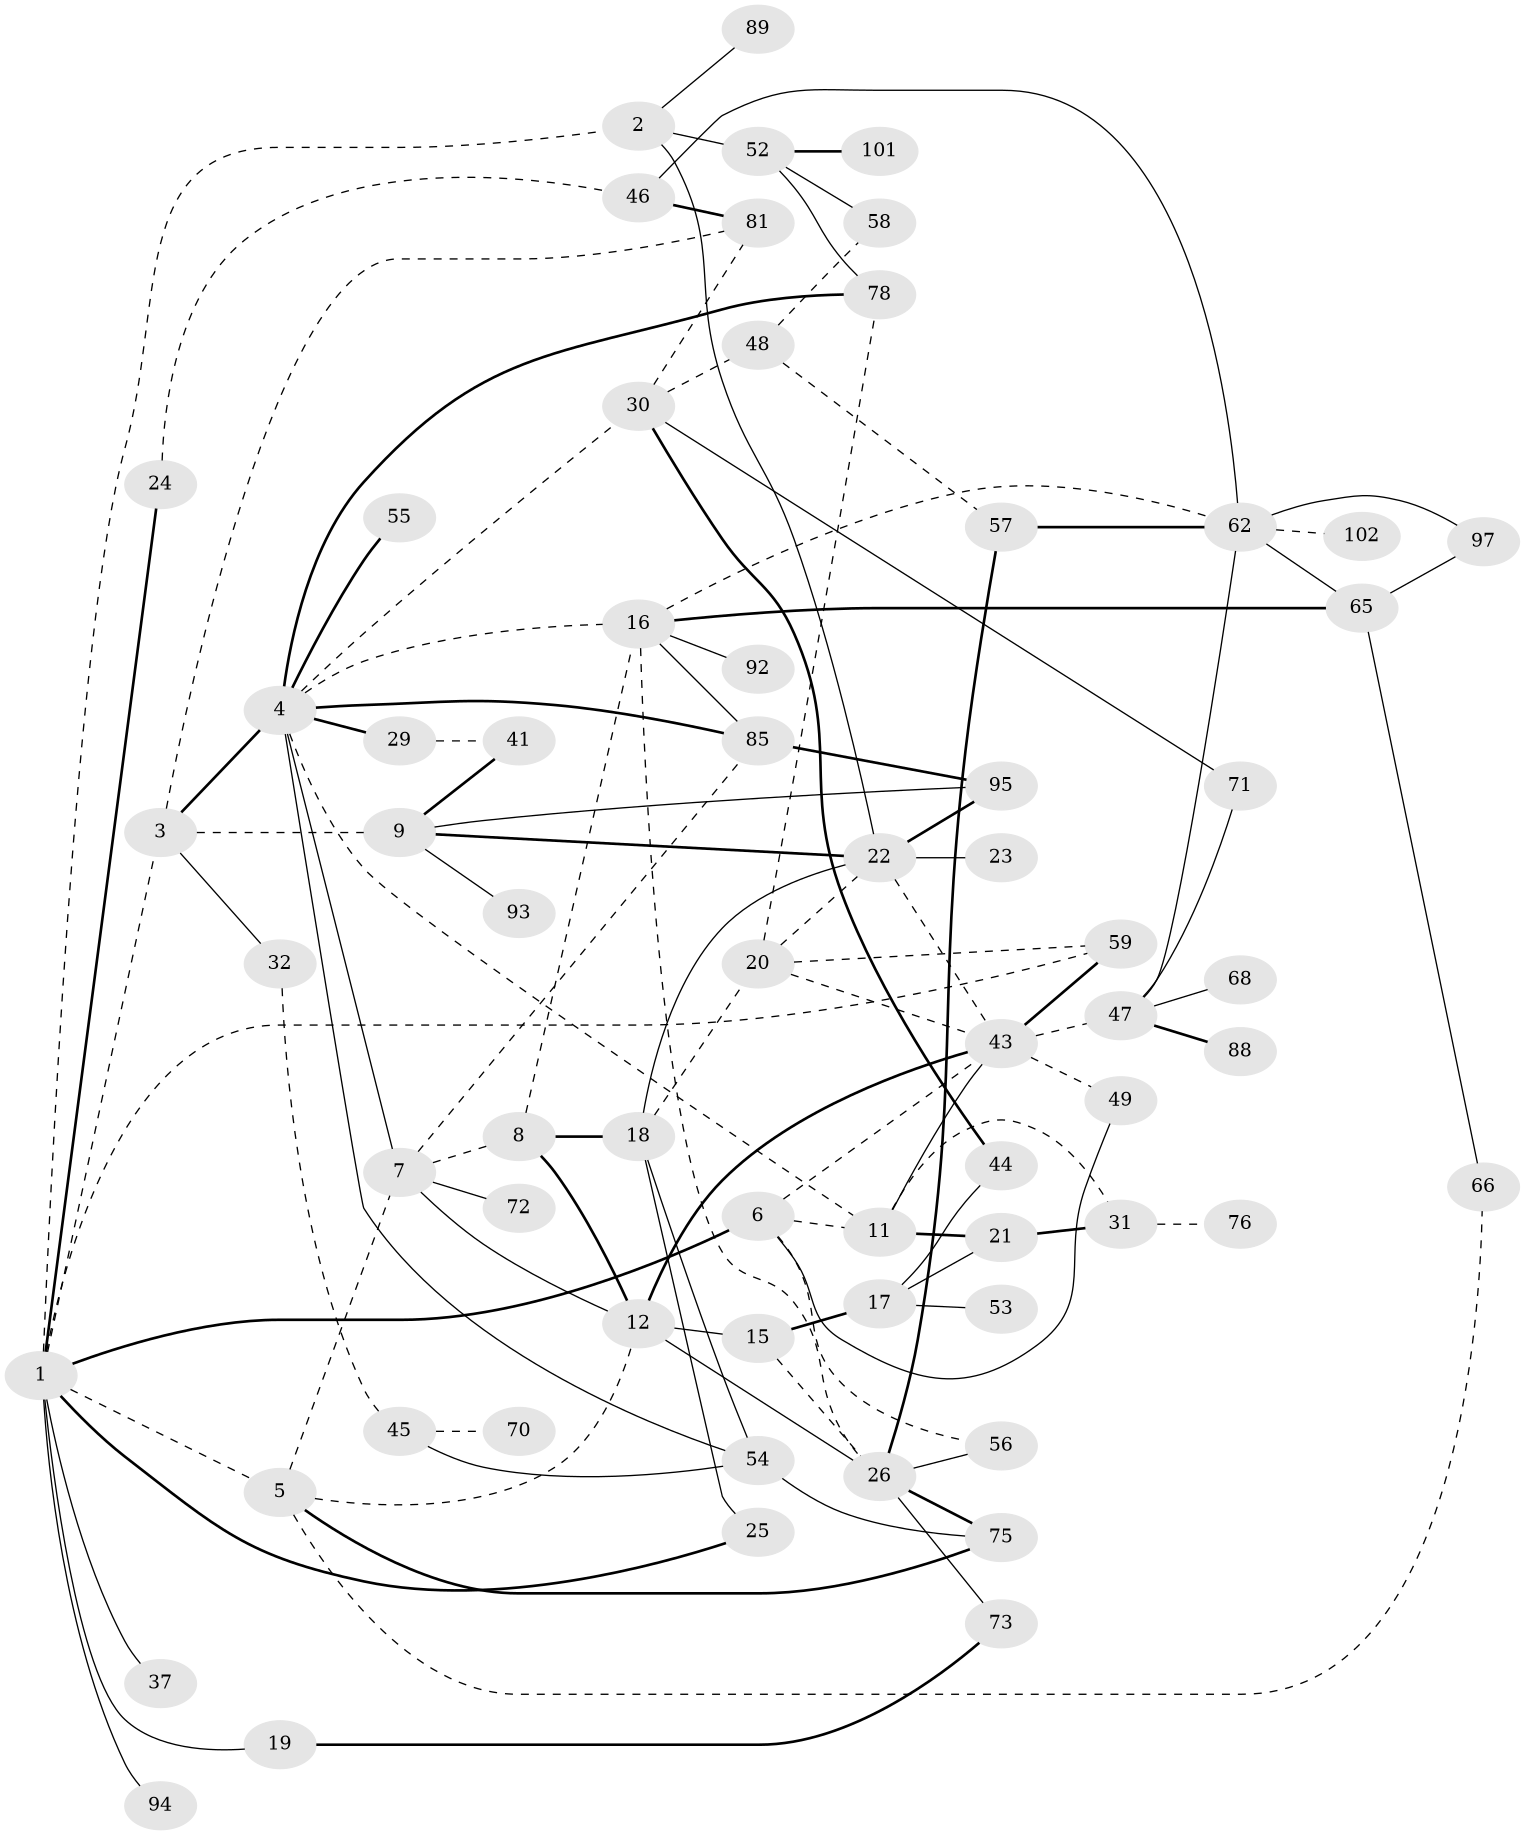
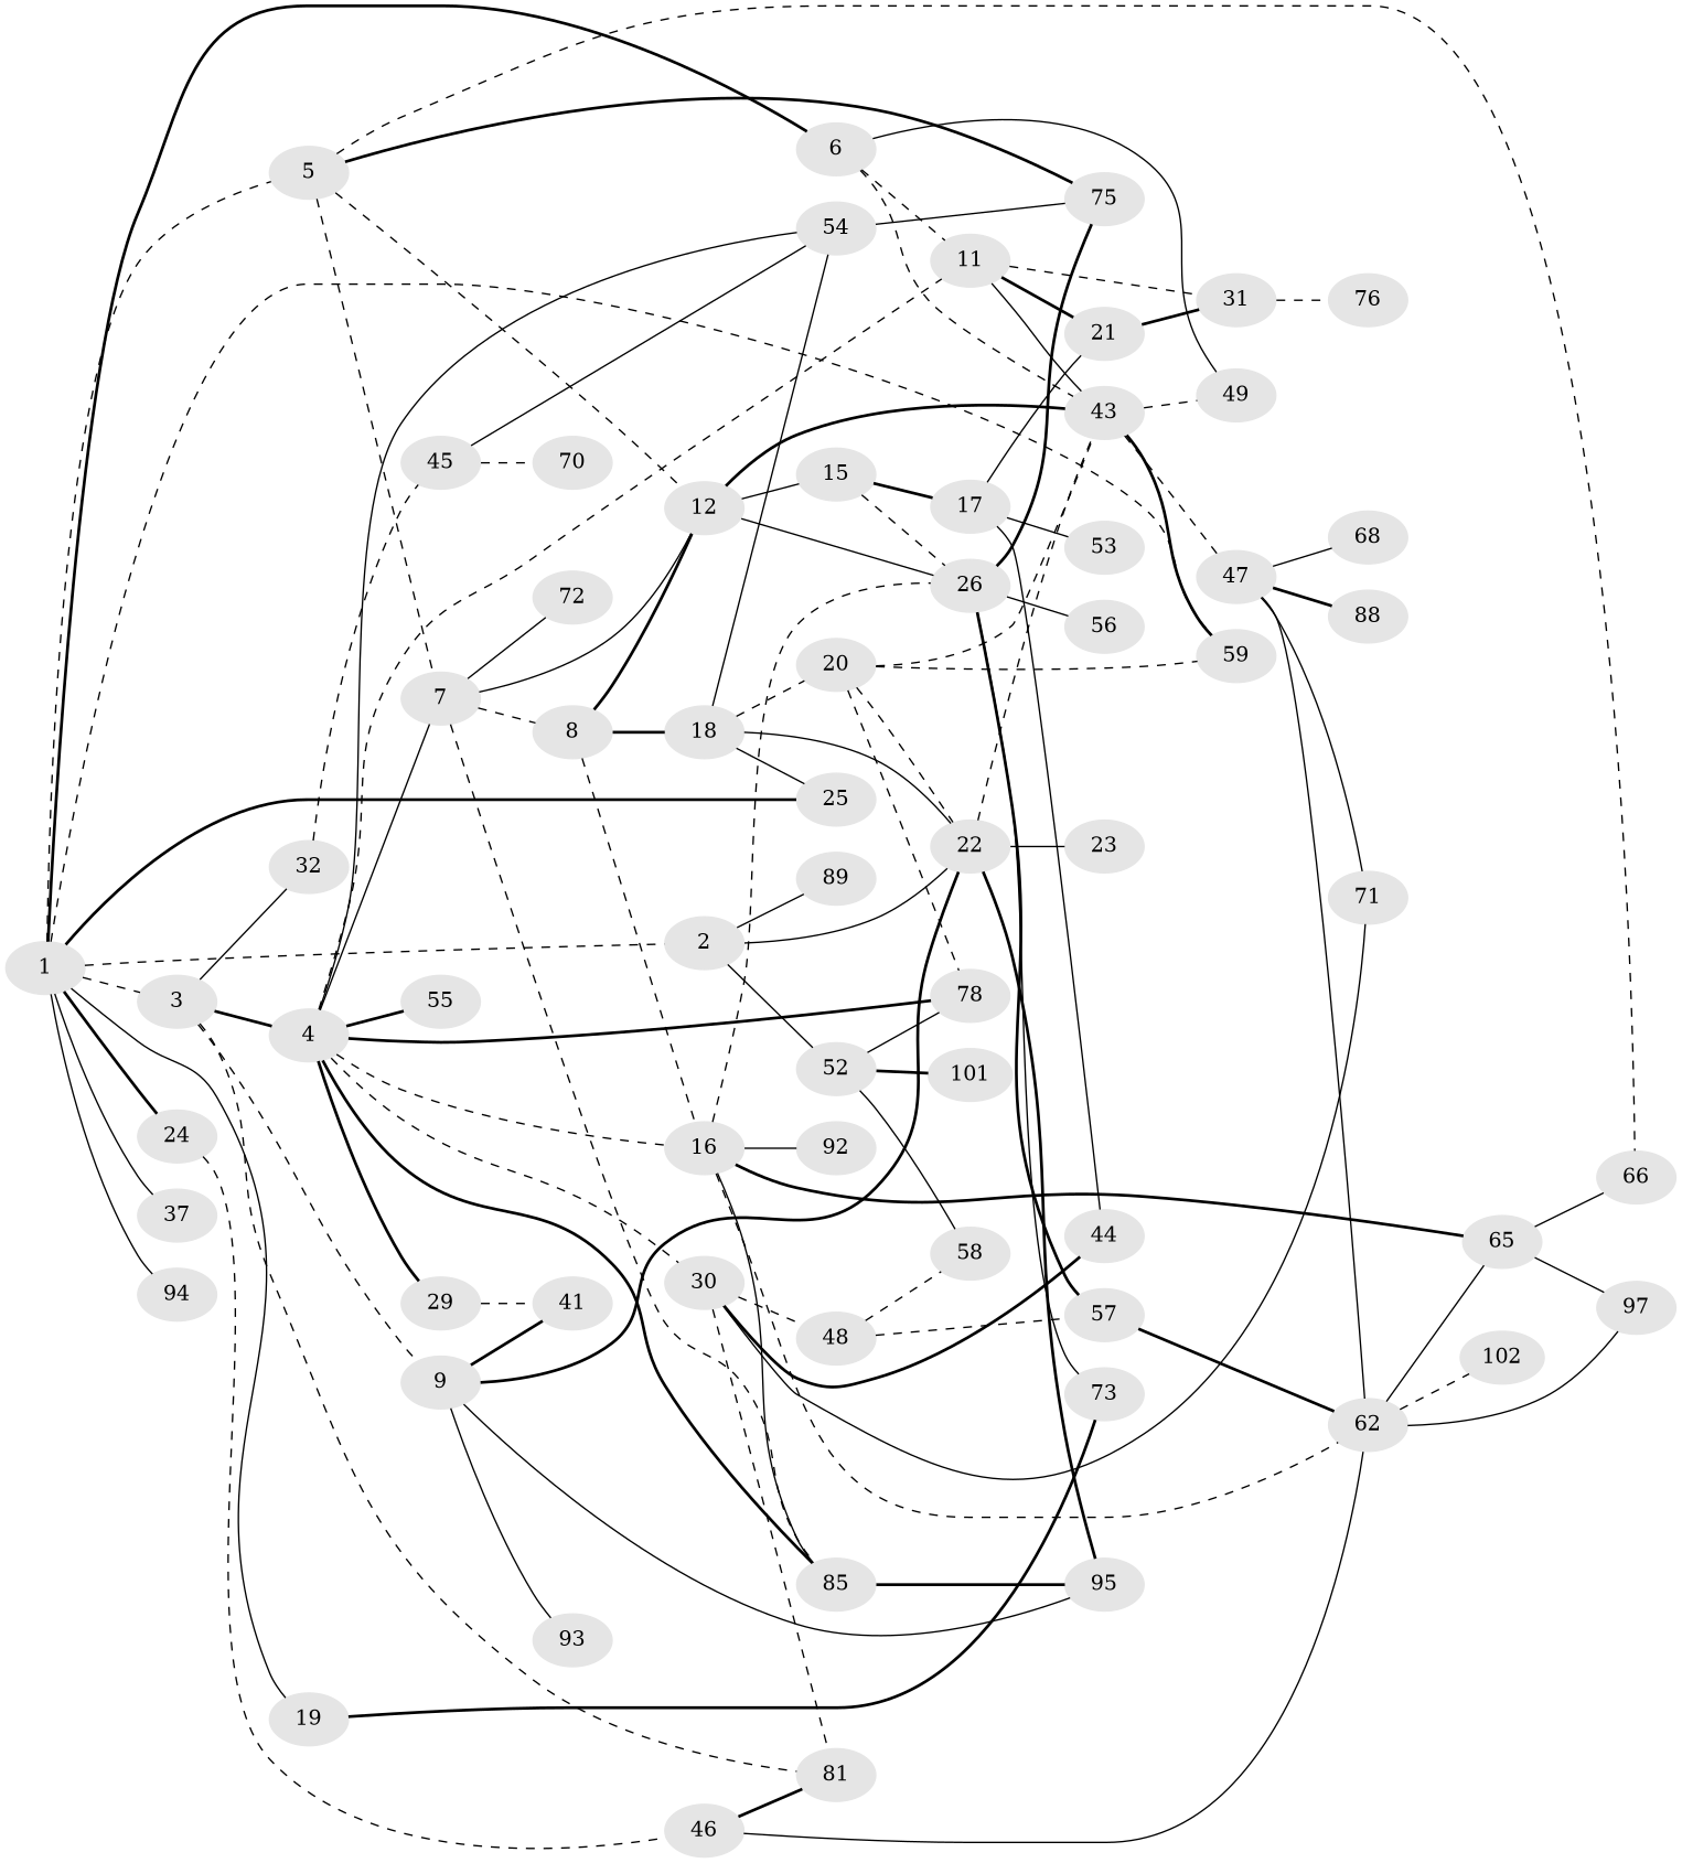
  graph {
    rankdir=LR
    node [color=gray90 style=filled]
    edge [style=solid]
    1 [super="+13"]
    2
    3 [super="+28"]
    5 [super="+27"]
    6 [super="+40"]
    19 [super="+35"]
    24 [super="+77"]
    25 [super="+33"]
    37
    59 [super="+98"]
    94
    22 [super="+34"]
    52 [super="+67"]
    89
    4 [super="+10"]
    9 [super="+36"]
    32
    81 [super="+90"]
    7 [super="+14"]
    12 [super="+87"]
    66
    75
    11 [super="+61"]
    43 [super="+64"]
    49 [super="+63"]
    56
    73
    46
    95 [super="+96"]
    23 [super="+42"]
    78 [super="+83"]
    58 [super="+60"]
    101
    16 [super="+100"]
    29
    30
    54
    55
    85 [super="+99"]
    41
    93
    45 [super="+51"]
    8
    72
    21 [super="+50"]
    31 [super="+86"]
    26 [super="+82"]
    62 [super="+74"]
    65 [super="+84"]
    92
    44
    48
    71
    15 [super="+91"]
    47 [super="+80"]
    18 [super="+69"]
    20 [super="+39"]
    76
    17 [super="+38"]
    57 [super="+79"]
    53
    102
    97
    70
    68
    88
    1 -- 2 [style=dashed]
    1 -- 3 [style=dashed]
    1 -- 5 [style=dashed]
    1 -- 6 [style=bold]
    1 -- 19
    1 -- 24 [style=bold]
    1 -- 25 [style=bold]
    1 -- 37
    1 -- 59 [style=dashed]
    1 -- 94
    2 -- 22
    2 -- 52
    2 -- 89
    3 -- 4 [style=bold]
    3 -- 9 [style=dashed]
    3 -- 32
    3 -- 81 [style=dashed]
    5 -- 7 [style=dashed]
    5 -- 12 [style=dashed]
    5 -- 66 [style=dashed]
    5 -- 75 [style=bold]
    6 -- 11 [style=dashed]
    6 -- 43 [style=dashed]
    6 -- 49
-   6 -- 56 [style=dashed]
    19 -- 73 [style=bold]
    24 -- 46 [style=dashed]
    22 -- 43 [style=dashed]
    22 -- 95 [style=bold]
    22 -- 23
    52 -- 78
    52 -- 58
    52 -- 101 [style=bold]
    4 -- 7
    4 -- 11 [style=dashed]
    4 -- 78 [style=bold]
    4 -- 16 [style=dashed]
    4 -- 29 [style=bold]
    4 -- 30 [style=dashed]
    4 -- 54
    4 -- 55 [style=bold]
    4 -- 85 [style=bold]
    9 -- 22 [style=bold]
    9 -- 95
    9 -- 41 [style=bold]
    9 -- 93
    32 -- 45 [style=dashed weight=2]
    7 -- 12
    7 -- 85 [style=dashed]
    7 -- 8 [style=dashed]
    7 -- 72
    12 -- 43 [style=bold]
    12 -- 26
    12 -- 15
    11 -- 43
    11 -- 21 [style=bold]
    11 -- 31 [style=dashed]
    43 -- 59 [style=bold]
    43 -- 49 [style=dashed]
    43 -- 47 [style=dashed]
    46 -- 81 [style=bold]
    46 -- 62
    16 -- 85
    16 -- 26 [style=dashed]
    16 -- 62 [style=dashed]
    16 -- 65 [style=bold]
    16 -- 92
    29 -- 41 [style=dashed]
    30 -- 81 [style=dashed]
    30 -- 44 [style=bold]
    30 -- 48 [style=dashed]
    30 -- 71
    54 -- 75
    85 -- 95 [style=bold]
    45 -- 54
    45 -- 70 [style=dashed]
    8 -- 12 [style=bold]
    8 -- 16 [style=dashed]
    8 -- 18 [style=bold]
    21 -- 31 [style=bold]
    31 -- 76 [style=dashed]
    26 -- 75 [style=bold]
    26 -- 56
    26 -- 73
    26 -- 57 [style=bold]
    62 -- 65
    62 -- 102 [style=dashed]
    62 -- 97
    65 -- 66
    65 -- 97
    48 -- 58 [style=dashed]
    48 -- 57 [style=dashed]
    15 -- 26 [style=dashed]
    15 -- 17 [style=bold]
    47 -- 62
    47 -- 71
    47 -- 68
    47 -- 88 [style=bold]
    18 -- 25
    18 -- 22
    18 -- 54
    18 -- 20 [style=dashed]
    20 -- 59 [style=dashed]
    20 -- 22 [style=dashed]
    20 -- 43 [style=dashed]
    20 -- 78 [style=dashed]
    17 -- 21
    17 -- 44
    17 -- 53
    57 -- 62 [style=bold]
  }
